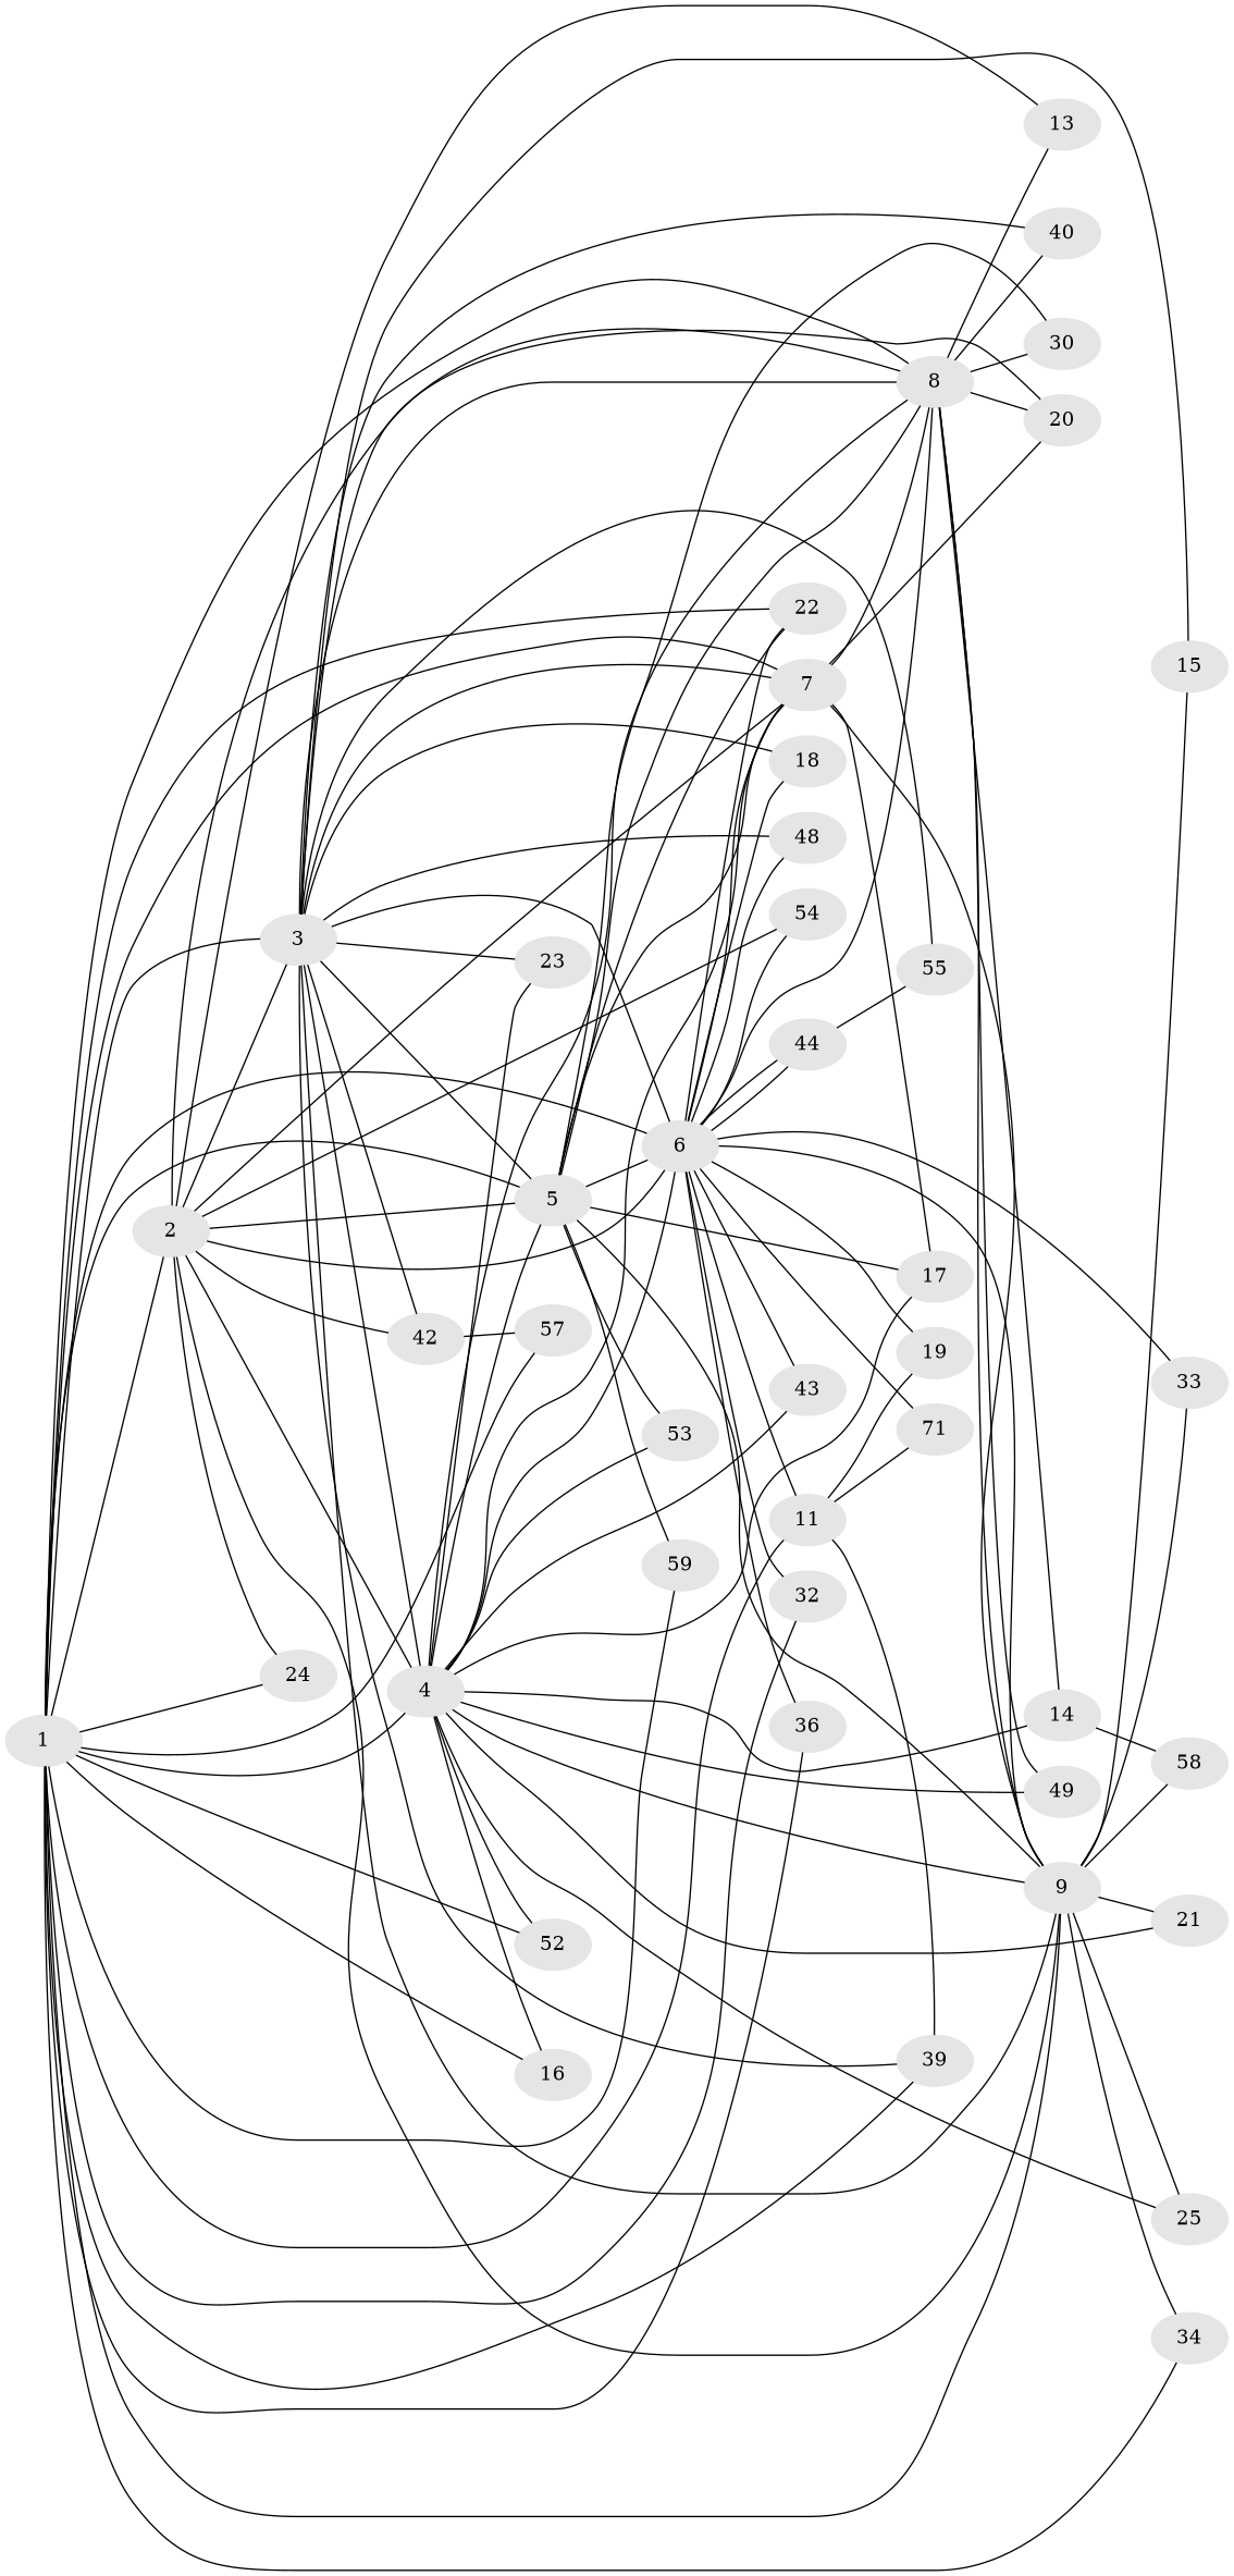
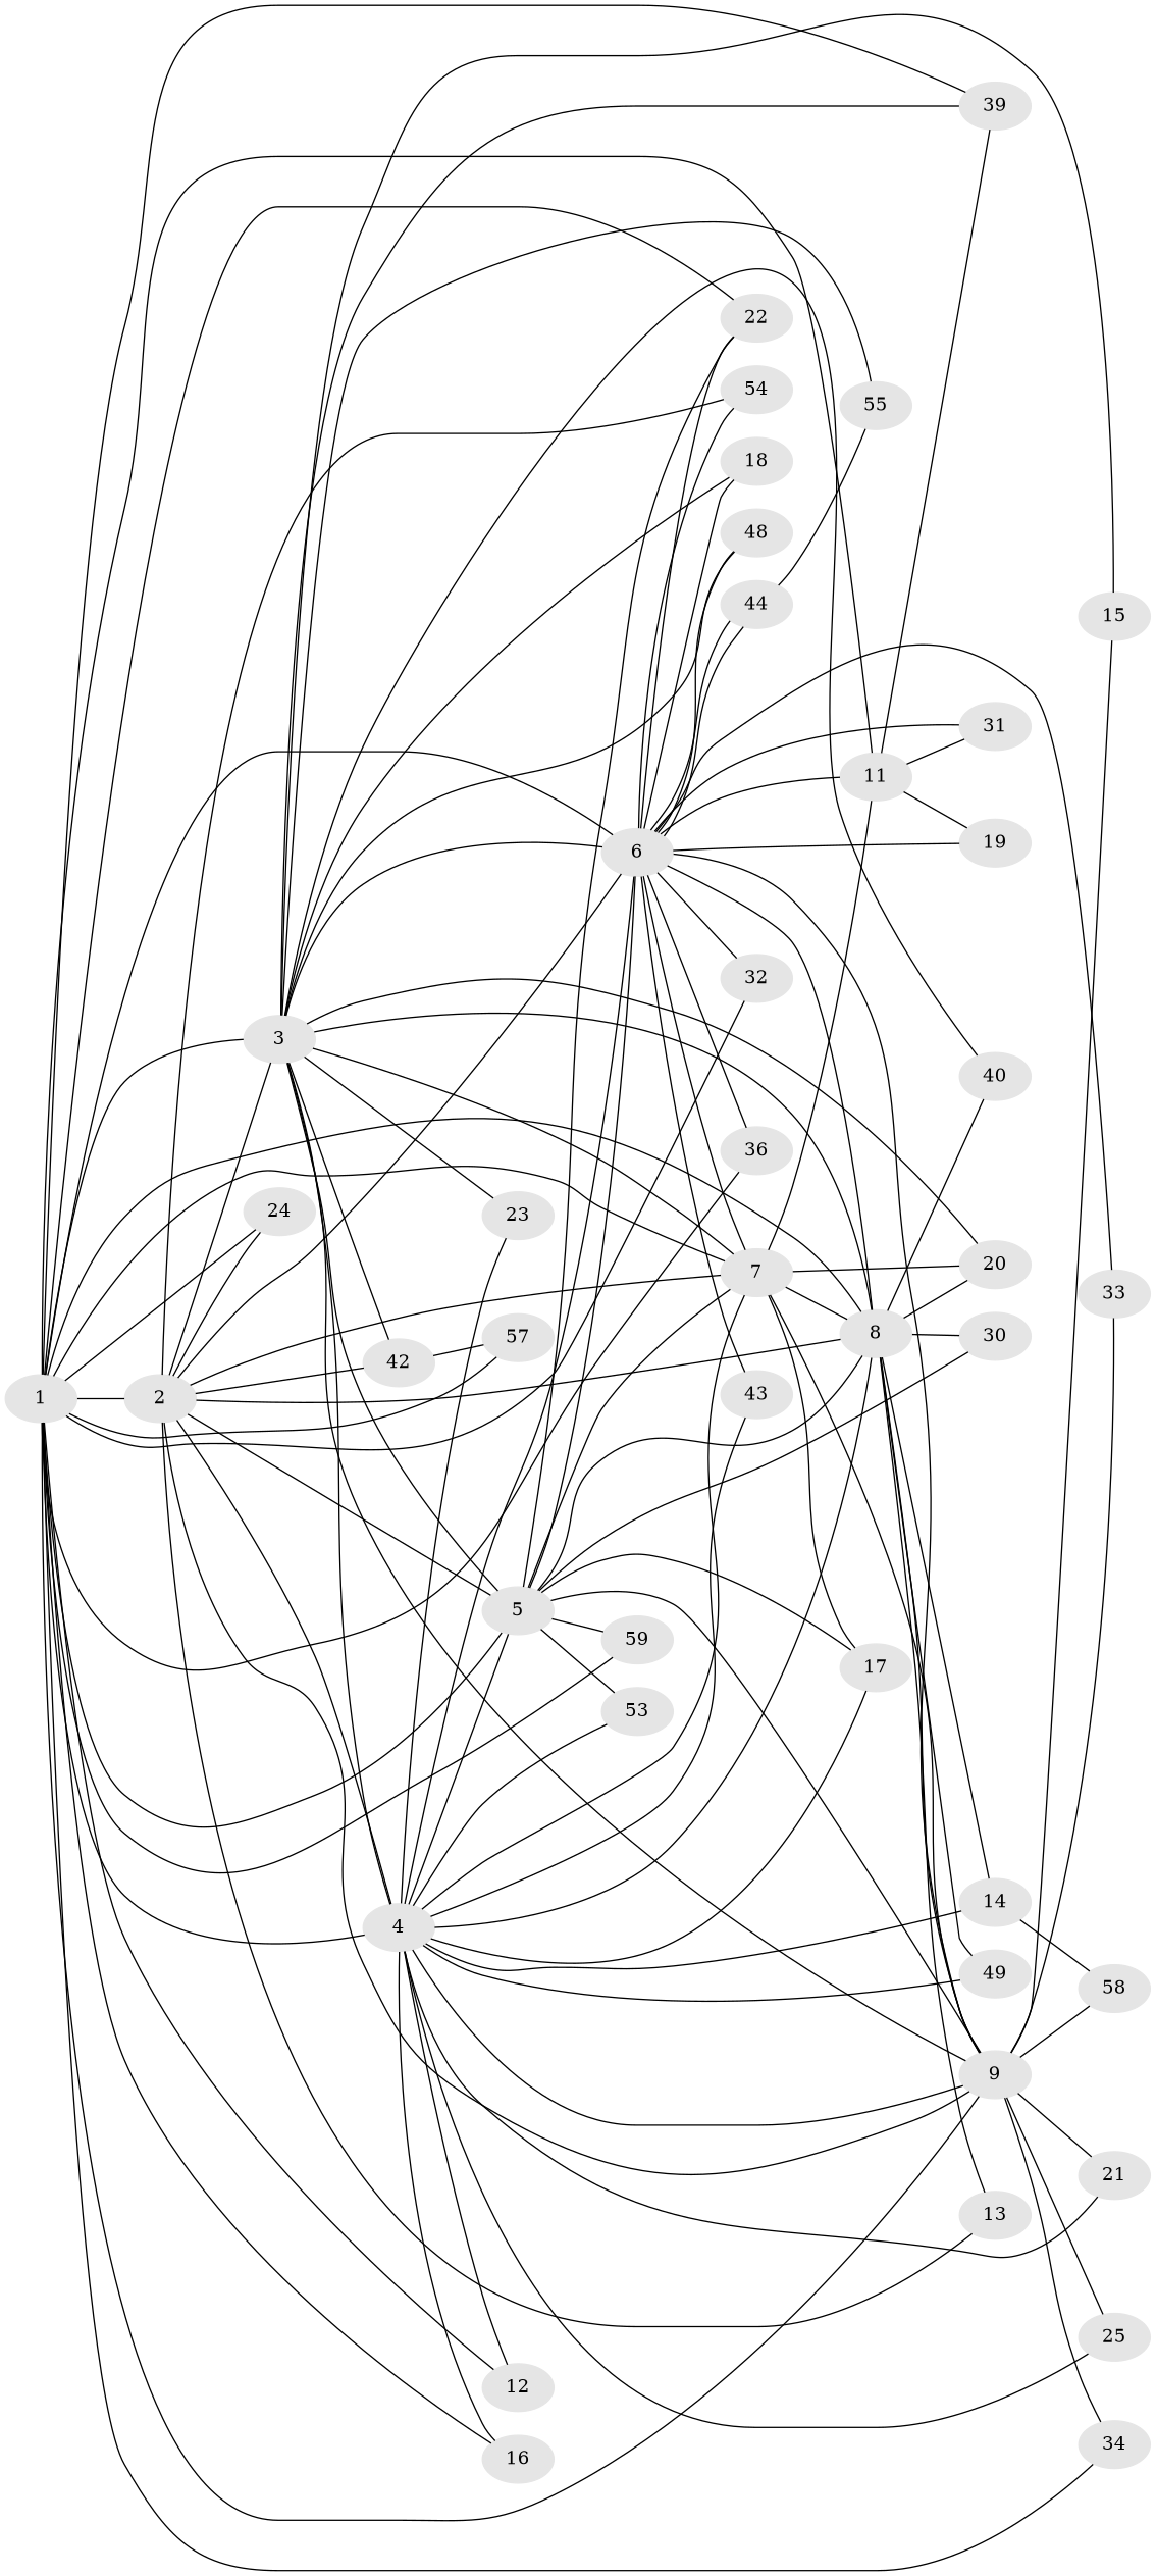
  graph {
    rankdir=LR
    node [color=gray90 style=filled]
    1 [super="+26"]
    2 [super="+37"]
    3 [super="+10"]
    4 [super="+35"]
    5 [super="+28"]
    6 [super="+50"]
    7 [super="+27"]
    8 [super="+47"]
    9 [super="+56"]
    11 [super="+33"]
-   12 [label=52]
+   12
    16
    22 [super="+41"]
    24
    32
    34
    36 [super="+52"]
    39 [super="+60"]
    57
    59
    13
    42
    54
    15
    18
    20 [super="+45"]
    23 [super="+29"]
    40
    48
    55
    14
    17
    21
    25
    43
    49 [super="+61"]
    53
    30 [super="+51"]
    19
-   31 [super="+46" label=71]
+   31 [super="+46"]
    n41 [label=33]
    44
    58
    1 -- 2
    1 -- 3 [weight=2]
    1 -- 4
    1 -- 5
    1 -- 6 [weight=2]
    1 -- 7
    1 -- 8
    1 -- 9
    1 -- 11
    1 -- 12
    1 -- 16
    1 -- 22
    1 -- 24
    1 -- 32
    1 -- 34
    1 -- 36
    1 -- 39
    1 -- 57
    1 -- 59
    2 -- 3 [weight=2]
    2 -- 4
    2 -- 5
    2 -- 6
    2 -- 7
    2 -- 8
    2 -- 9 [weight=2]
    2 -- 24
    2 -- 13 [weight=2]
    2 -- 42
    2 -- 54
    3 -- 4 [weight=2]
    3 -- 5 [weight=3]
    3 -- 6 [weight=3]
    3 -- 7 [weight=2]
    3 -- 8 [weight=3]
    3 -- 9 [weight=2]
    3 -- 39
    3 -- 42
    3 -- 15
    3 -- 18
    3 -- 20
    3 -- 23 [weight=2]
    3 -- 40
    3 -- 48
    3 -- 55
    4 -- 5
    4 -- 6
    4 -- 7
    4 -- 8
    4 -- 9 [weight=2]
    4 -- 12
    4 -- 16
    4 -- 23
    4 -- 14
    4 -- 17
    4 -- 21
    4 -- 25
    4 -- 43
    4 -- 49 [weight=2]
    4 -- 53
    5 -- 6
    5 -- 7
    5 -- 8
    5 -- 9
    5 -- 22
    5 -- 59
    5 -- 17
    5 -- 53
    5 -- 30
    6 -- 7
    6 -- 8
    6 -- 9
    6 -- 11
    6 -- 22
    6 -- 32
    6 -- 36
    6 -- 54
    6 -- 18
    6 -- 48
    6 -- 43
    6 -- 19
    6 -- 31 [weight=2]
    6 -- n41
    6 -- 44
    6 -- 44
    7 -- 8
    7 -- 9
+   7 -- 11
    7 -- 20
    7 -- 17
    8 -- 9
    8 -- 13
    8 -- 20
    8 -- 40
    8 -- 14
    8 -- 49
    8 -- 30 [weight=2]
    9 -- 34
    9 -- 15
    9 -- 21
    9 -- 25
    9 -- n41
    9 -- 58
    11 -- 39
    11 -- 19
    11 -- 31
    42 -- 57
    14 -- 58
    44 -- 55
  }
